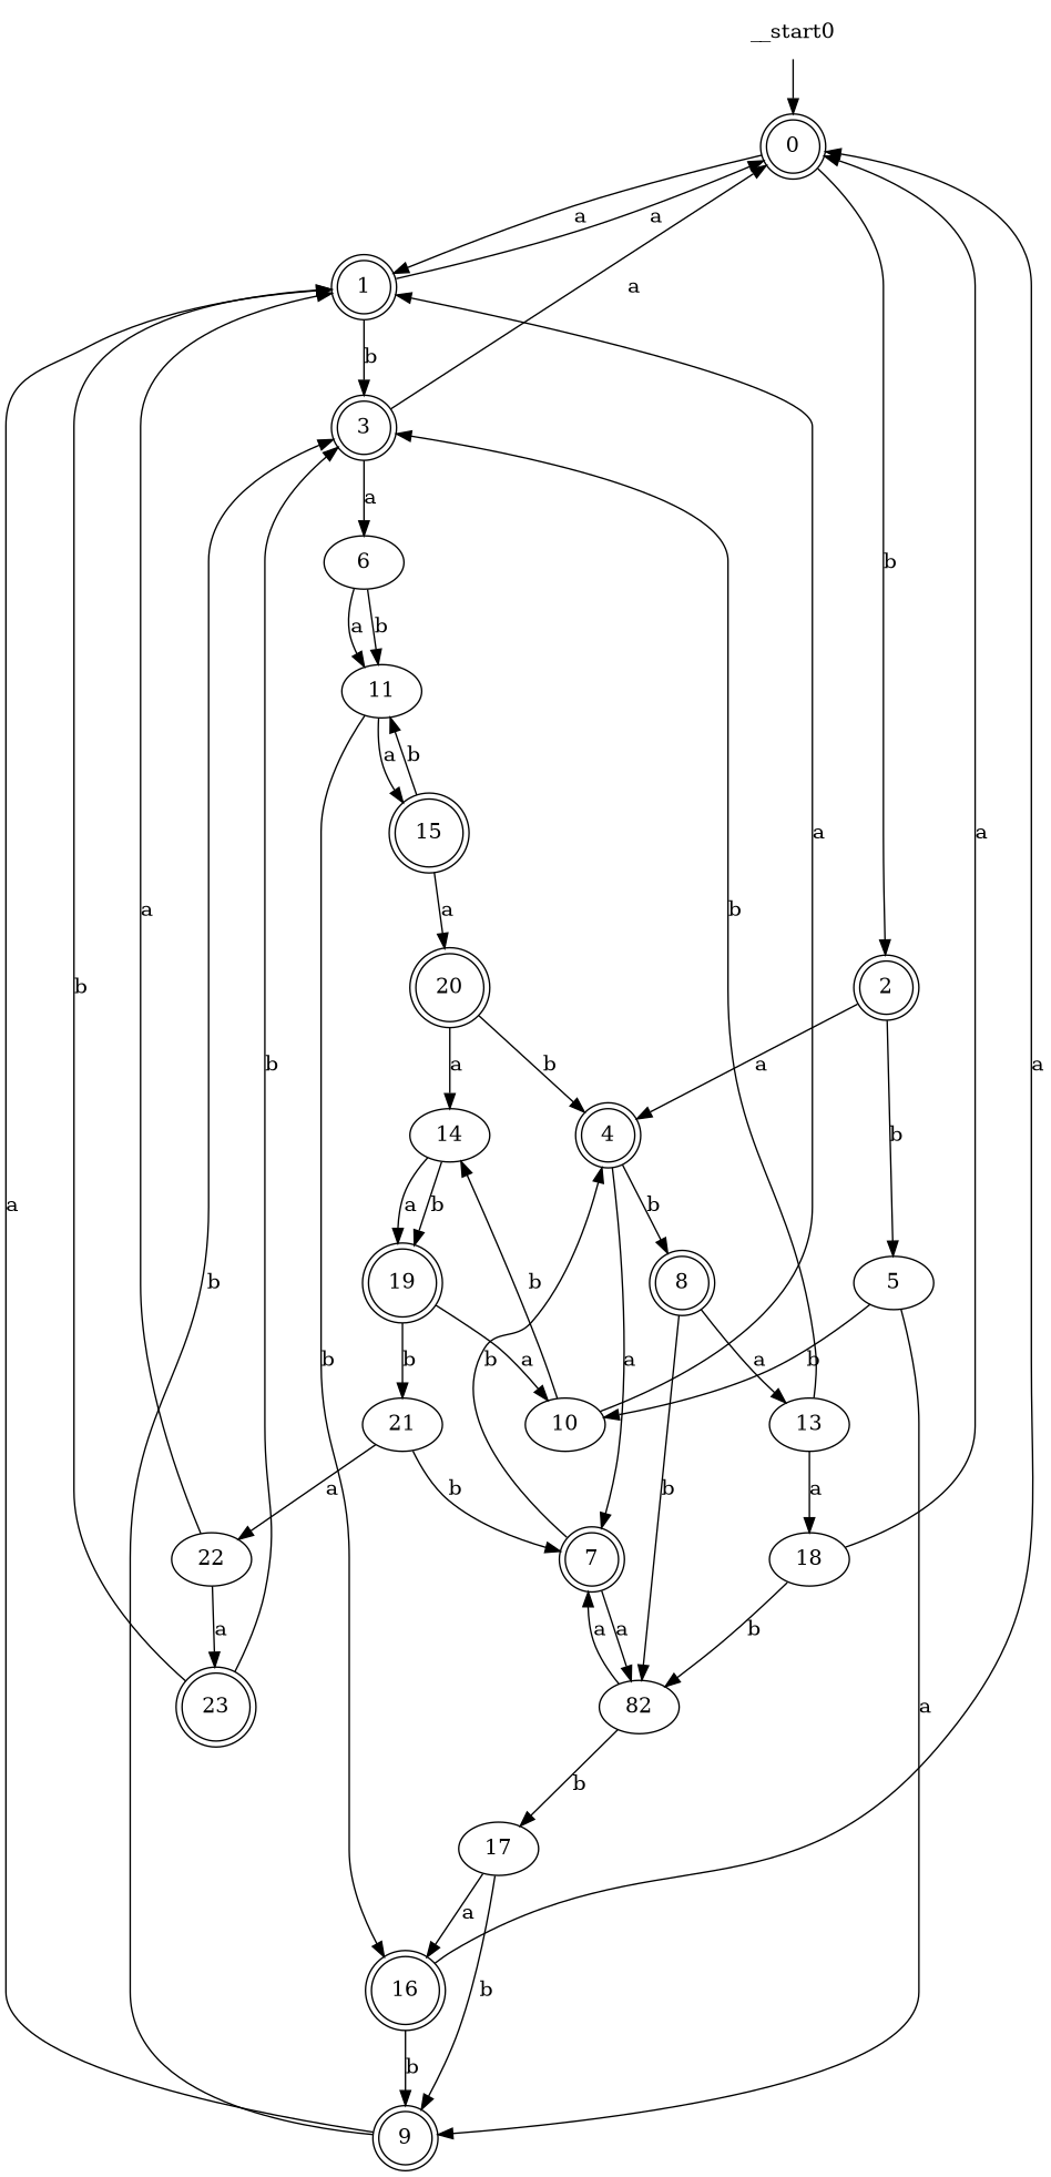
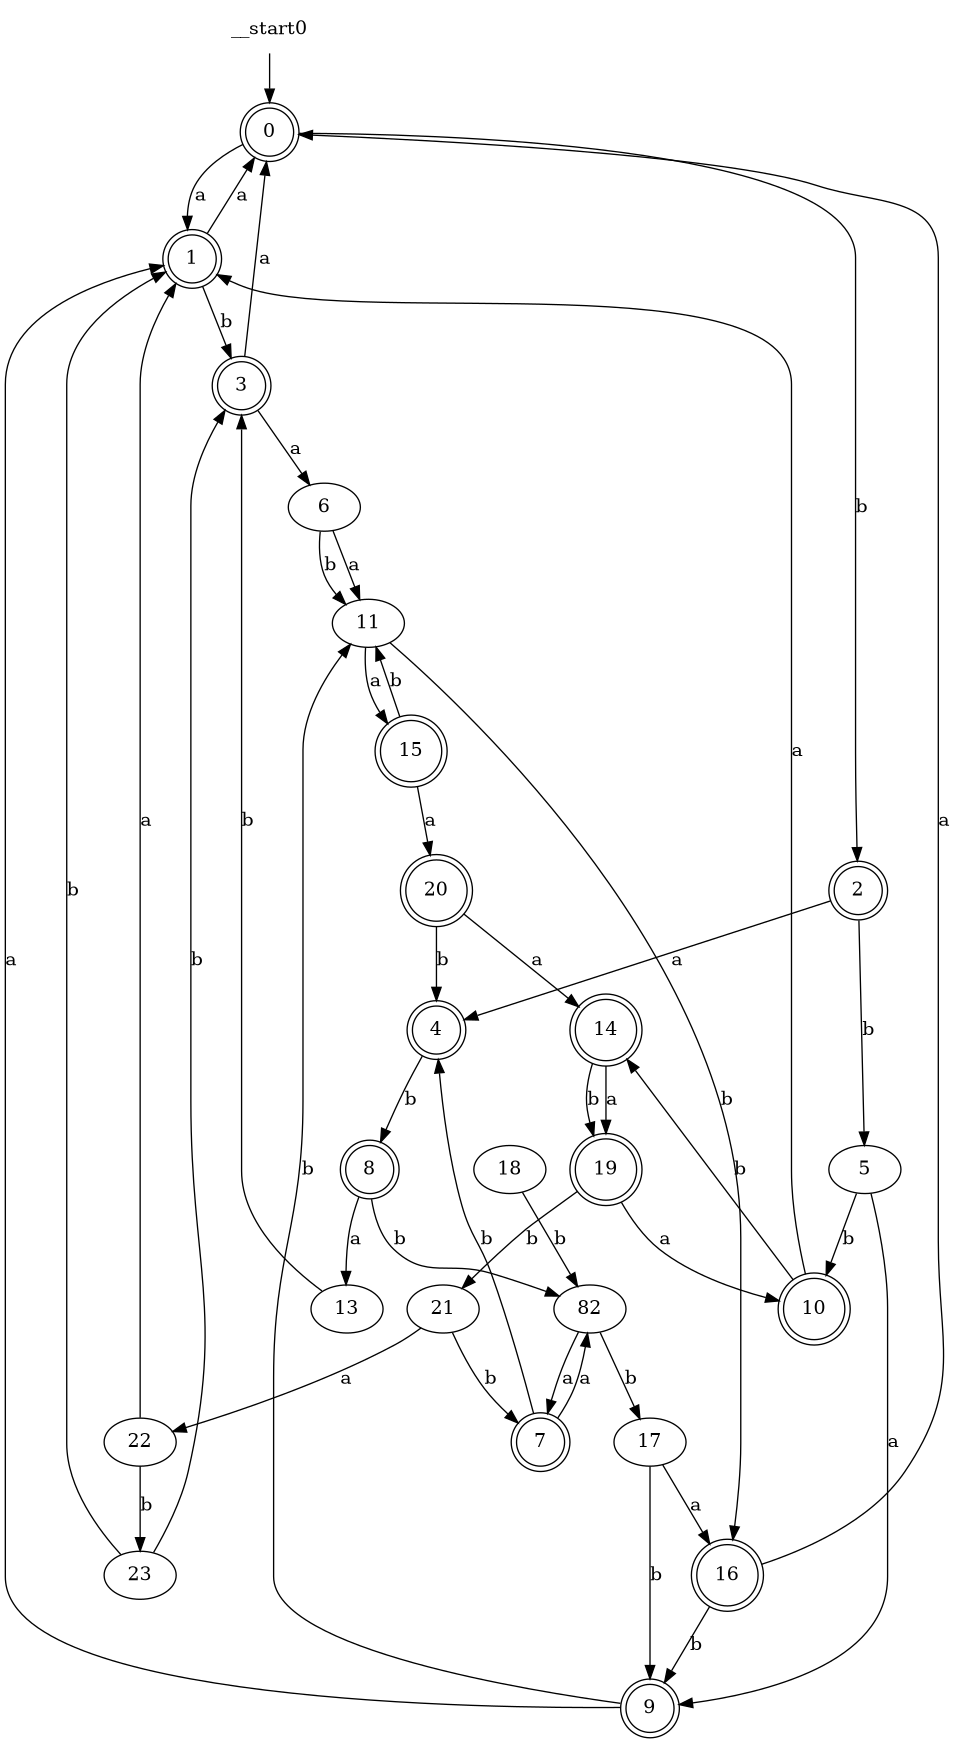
  digraph {
    __start0 [shape=none]
    0 [shape=doublecircle]
    1 [shape=doublecircle]
    2 [shape=doublecircle]
    3 [shape=doublecircle]
    4 [shape=doublecircle]
    5
    6
    7 [shape=doublecircle]
    8 [shape=doublecircle]
    9 [shape=doublecircle]
-   10
+   10 [shape=doublecircle]
    11
    n14 [label=82]
    13
-   14
+   14 [shape=doublecircle]
    15 [shape=doublecircle]
    16 [shape=doublecircle]
    17
    18
    19 [shape=doublecircle]
    20 [shape=doublecircle]
    21
    22
-   23 [shape=doublecircle]
+   23
    __start0 -> 0
    0 -> 1 [label=a]
    0 -> 2 [label=b]
    1 -> 0 [label=a]
    1 -> 3 [label=b]
    2 -> 4 [label=a]
    2 -> 5 [label=b]
    3 -> 0 [label=a]
    3 -> 6 [label=a]
-   4 -> 7 [label=a]
    4 -> 8 [label=b]
    5 -> 9 [label=a]
    5 -> 10 [label=b]
    6 -> 11 [label=a]
    6 -> 11 [label=b]
    7 -> 4 [label=b]
    7 -> n14 [label=a]
    8 -> n14 [label=b]
    8 -> 13 [label=a]
    9 -> 1 [label=a]
-   9 -> 3 [label=b]
+   9 -> 11 [label=b]
    10 -> 1 [label=a]
    10 -> 14 [label=b]
    11 -> 15 [label=a]
    11 -> 16 [label=b]
    n14 -> 7 [label=a]
    n14 -> 17 [label=b]
    13 -> 3 [label=b]
-   13 -> 18 [label=a]
    14 -> 19 [label=a]
    14 -> 19 [label=b]
    15 -> 11 [label=b]
    15 -> 20 [label=a]
    16 -> 0 [label=a]
    16 -> 9 [label=b]
    17 -> 9 [label=b]
    17 -> 16 [label=a]
-   18 -> 0 [label=a]
    18 -> n14 [label=b]
    19 -> 10 [label=a]
    19 -> 21 [label=b]
    20 -> 4 [label=b]
    20 -> 14 [label=a]
    21 -> 7 [label=b]
    21 -> 22 [label=a]
    22 -> 1 [label=a]
-   22 -> 23 [label=a]
+   22 -> 23 [label=b]
    23 -> 1 [label=b]
    23 -> 3 [label=b]
  }
